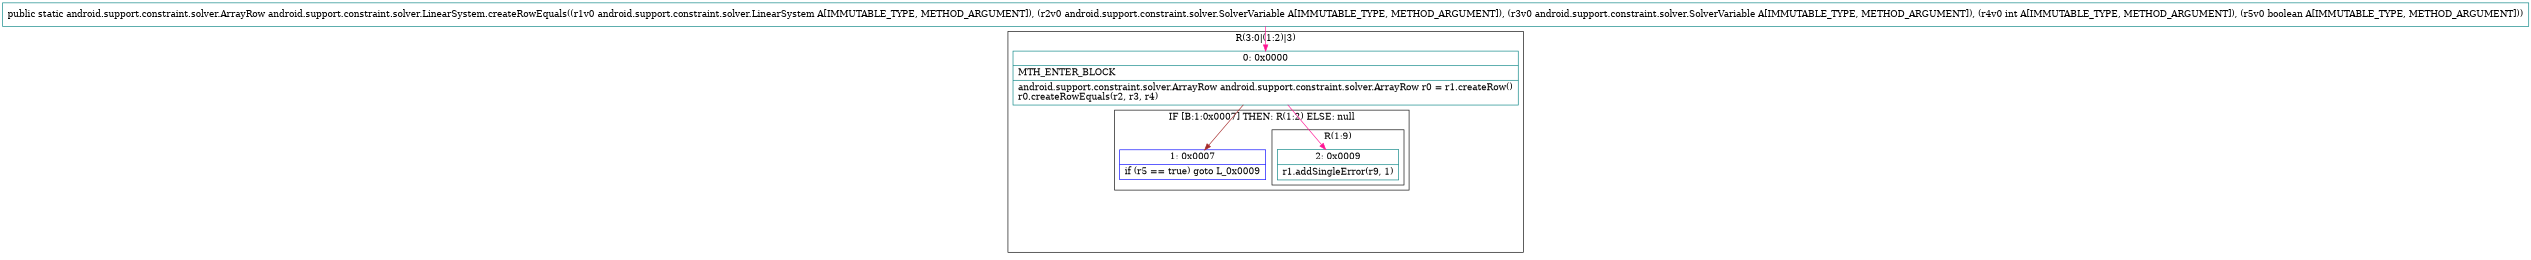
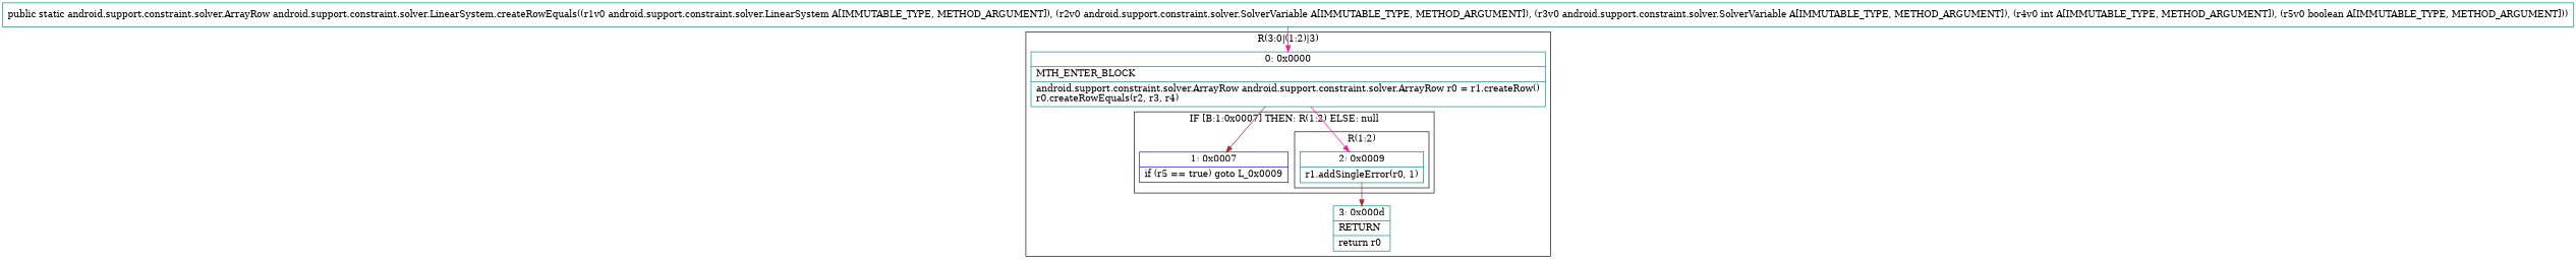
  digraph {
    node [color=teal shape=record]
    edge [color=brown]
-   n1 [label="{2\:\ 0x0009|r1.addSingleError(r9, 1)\l}"]
+   n1 [label="{2\:\ 0x0009|r1.addSingleError(r0, 1)\l}"]
    n2 [color=blue label="{1\:\ 0x0007|if (r5 == true) goto L_0x0009\l}"]
    n3 [label="{0\:\ 0x0000|MTH_ENTER_BLOCK\l|android.support.constraint.solver.ArrayRow android.support.constraint.solver.ArrayRow r0 = r1.createRow()\lr0.createRowEquals(r2, r3, r4)\l}"]
+   n4 [label="{3\:\ 0x000d|RETURN\l|return r0\l}"]
    n5 [label="{public static android.support.constraint.solver.ArrayRow android.support.constraint.solver.LinearSystem.createRowEquals((r1v0 android.support.constraint.solver.LinearSystem A[IMMUTABLE_TYPE, METHOD_ARGUMENT]), (r2v0 android.support.constraint.solver.SolverVariable A[IMMUTABLE_TYPE, METHOD_ARGUMENT]), (r3v0 android.support.constraint.solver.SolverVariable A[IMMUTABLE_TYPE, METHOD_ARGUMENT]), (r4v0 int A[IMMUTABLE_TYPE, METHOD_ARGUMENT]), (r5v0 boolean A[IMMUTABLE_TYPE, METHOD_ARGUMENT])) }"]
    subgraph cluster_1 {
      label="R(3:0|(1:2)|3)"
      n3
+     n4
      subgraph cluster_2 {
        label="IF [B:1:0x0007] THEN: R(1:2) ELSE: null"
        n2
        subgraph cluster_3 {
-         label="R(1:9)"
+         label="R(1:2)"
          n1
        }
      }
    }
+   n1 -> n4
    n3 -> n1 [color=deeppink]
    n3 -> n2
    n5 -> n3 [color=deeppink]
  }
